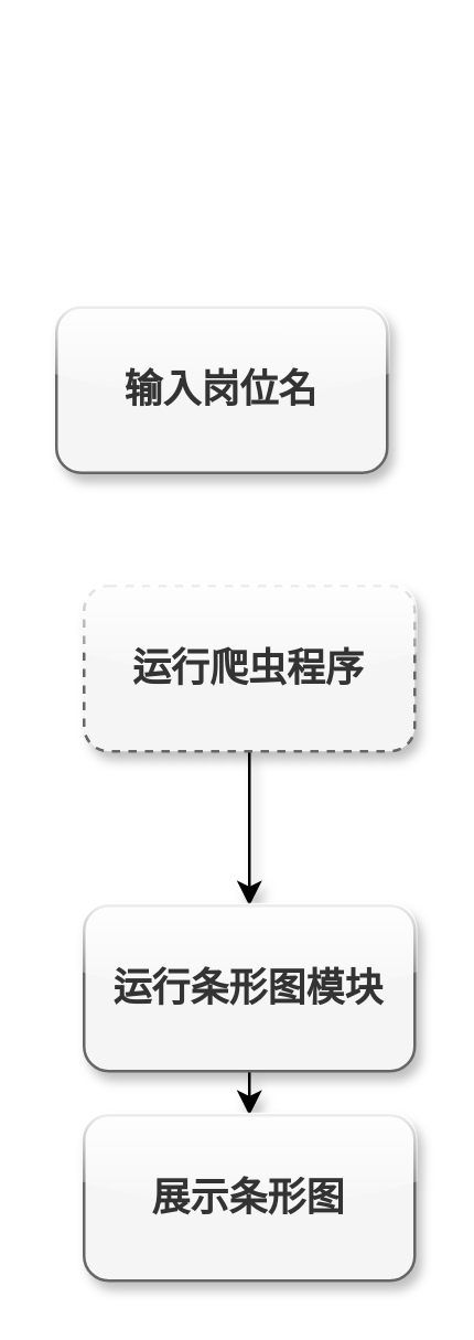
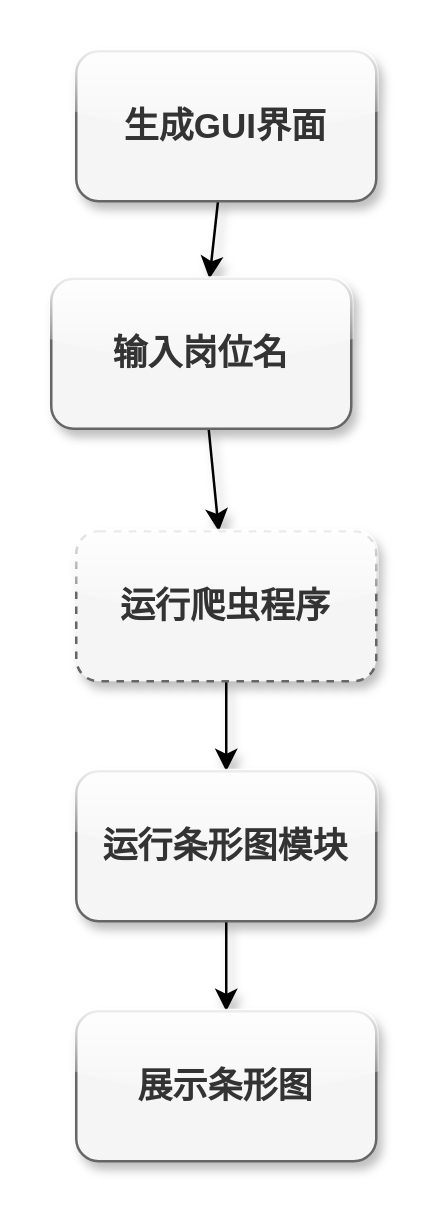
  <mxCell id="0" />
  <mxCell id="1" parent="0" />
+ <mxCell id="2" value="" style="edgeStyle=none;html=1;fontSize=14;fontColor=#000000;strokeColor=#000000;sketch=0;shadow=1;" edge="1" parent="1" source="3" target="5"><mxGeometry relative="1" as="geometry" /></mxCell>
+ <mxCell id="3" value="生成GUI界面" style="rounded=1;whiteSpace=wrap;html=1;fillColor=#f5f5f5;fontColor=#333333;strokeColor=#666666;glass=1;shadow=1;sketch=0;fontSize=14;fontStyle=1" vertex="1" parent="1"><mxGeometry x="30" y="20" width="120" height="60" as="geometry" /></mxCell>
+ <mxCell id="4" value="" style="edgeStyle=none;sketch=0;html=1;shadow=1;fontSize=14;fontColor=#000000;strokeColor=#000000;" edge="1" parent="1" source="5" target="7"><mxGeometry relative="1" as="geometry" /></mxCell>
  <mxCell id="5" value="输入岗位名" style="whiteSpace=wrap;html=1;fontSize=14;fillColor=#f5f5f5;strokeColor=#666666;fontColor=#333333;rounded=1;glass=1;shadow=1;sketch=0;fontStyle=1;" vertex="1" parent="1"><mxGeometry x="20" y="111" width="120" height="60" as="geometry" /></mxCell>
  <mxCell id="6" value="" style="edgeStyle=none;sketch=0;html=1;shadow=1;fontSize=14;fontColor=#000000;strokeColor=#000000;" edge="1" parent="1" source="7" target="9"><mxGeometry relative="1" as="geometry" /></mxCell>
  <mxCell id="7" value="运行爬虫程序" style="whiteSpace=wrap;html=1;fontSize=14;fillColor=#f5f5f5;strokeColor=#666666;fontColor=#333333;rounded=1;glass=1;shadow=1;sketch=0;fontStyle=1;dashed=1;" vertex="1" parent="1"><mxGeometry x="30" y="212" width="120" height="60" as="geometry" /></mxCell>
  <mxCell id="8" value="" style="edgeStyle=none;sketch=0;html=1;shadow=1;fontSize=14;fontColor=#000000;strokeColor=#000000;" edge="1" parent="1" source="9" target="10"><mxGeometry relative="1" as="geometry" /></mxCell>
- <mxCell id="9" value="运行条形图模块" style="whiteSpace=wrap;html=1;fontSize=14;fillColor=#f5f5f5;strokeColor=#666666;fontColor=#333333;rounded=1;glass=1;shadow=1;sketch=0;fontStyle=1;" vertex="1" parent="1"><mxGeometry x="30" y="328" width="120" height="60" as="geometry" /></mxCell>
+ <mxCell id="9" value="运行条形图模块" style="whiteSpace=wrap;html=1;fontSize=14;fillColor=#f5f5f5;strokeColor=#666666;fontColor=#333333;rounded=1;glass=1;shadow=1;sketch=0;fontStyle=1;" vertex="1" parent="1"><mxGeometry x="30" y="308" width="120" height="60" as="geometry" /></mxCell>
  <mxCell id="10" value="展示条形图" style="whiteSpace=wrap;html=1;fontSize=14;fillColor=#f5f5f5;strokeColor=#666666;fontColor=#333333;rounded=1;glass=1;shadow=1;sketch=0;fontStyle=1;" vertex="1" parent="1"><mxGeometry x="30" y="404" width="120" height="60" as="geometry" /></mxCell>
